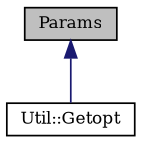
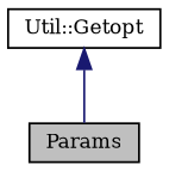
  digraph {
    fontname="DejaVu Serif"
    node [color=black fontname="DejaVu Serif" fontsize=10 shape=record style=filled]
    n1 [fillcolor=grey75 fontcolor=black height=0.2 label=Params width=0.4]
    n2 [fillcolor=white height=0.2 label="Util::Getopt" width=0.4]
-   n1 -> n2 [color=midnightblue dir=back fontname="DejaVu Serif" fontsize=10 labelfontname=FreeSans labelfontsize=10 style=solid]
+   n2 -> n1 [color=midnightblue dir=back fontname="DejaVu Serif" fontsize=10 labelfontname=FreeSans labelfontsize=10 style=solid]
  }
